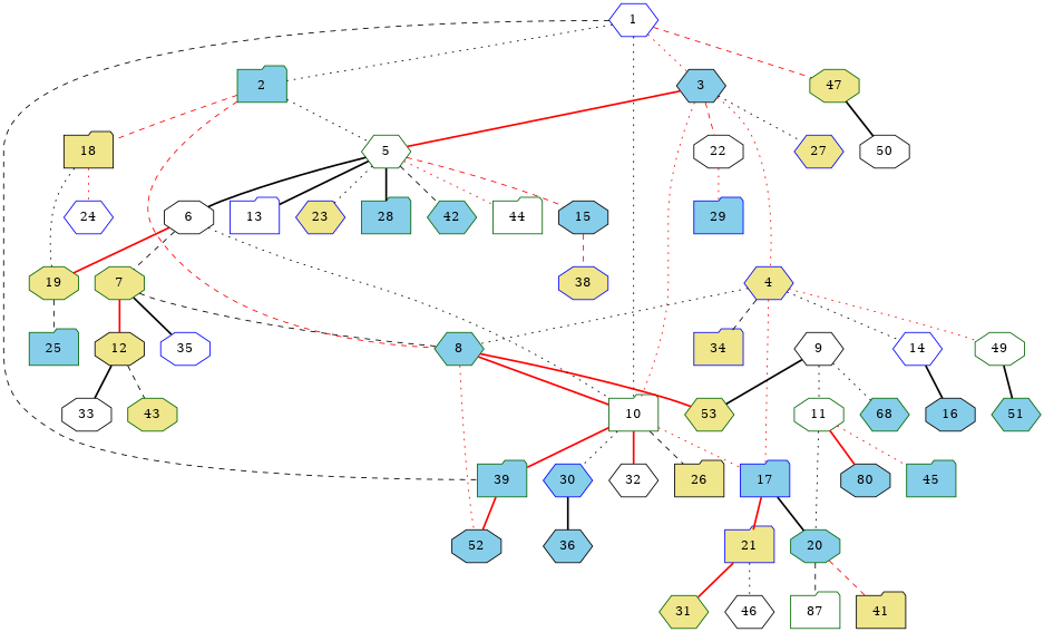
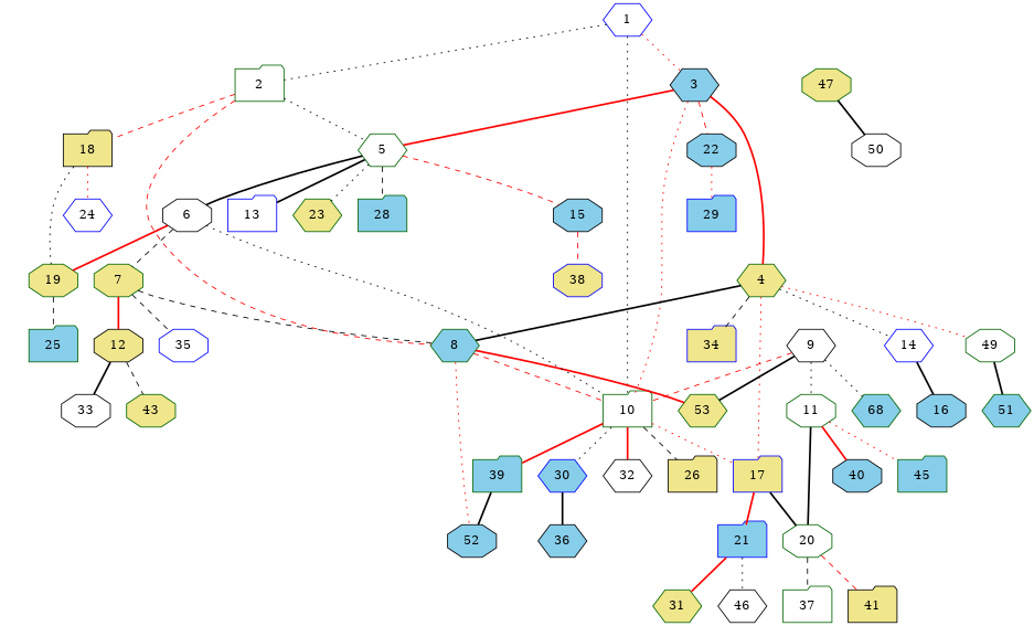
  graph {
    node [color=darkgreen fillcolor=skyblue shape=hexagon style=filled]
    edge [color=black style=dotted]
    1 [color=blue fillcolor=white]
-   2 [shape=folder]
+   2 [fillcolor=white shape=folder]
    3 [color=black]
    10 [fillcolor=white shape=folder]
    39 [shape=folder]
    47 [fillcolor=khaki shape=octagon]
    5 [fillcolor=white]
    8
    18 [color=black fillcolor=khaki shape=folder]
-   4 [color=blue fillcolor=khaki]
-   22 [color=black fillcolor=white shape=octagon]
-   27 [color=blue fillcolor=khaki]
-   17 [color=blue shape=folder]
+   4 [fillcolor=khaki]
+   22 [color=black shape=octagon]
+   17 [color=blue fillcolor=khaki shape=folder]
    26 [color=black fillcolor=khaki shape=folder]
    30 [color=blue]
    32 [color=black fillcolor=white]
    52 [color=black shape=octagon]
    50 [color=black fillcolor=white shape=octagon]
    6 [color=black fillcolor=white shape=octagon]
    13 [color=blue fillcolor=white shape=folder]
    15 [color=black shape=octagon]
-   23 [color=blue fillcolor=khaki]
+   23 [fillcolor=khaki]
    28 [shape=folder]
-   42
-   44 [fillcolor=white shape=folder]
    53 [fillcolor=khaki]
    19 [fillcolor=khaki shape=octagon]
    24 [color=blue fillcolor=white]
    14 [color=blue fillcolor=white]
    34 [color=blue fillcolor=khaki shape=folder]
    49 [fillcolor=white shape=octagon]
    29 [color=blue shape=folder]
    16 [color=black shape=octagon]
-   20 [shape=octagon]
-   21 [color=blue fillcolor=khaki shape=folder]
+   20 [fillcolor=white shape=octagon]
+   21 [color=blue shape=folder]
    51
    7 [fillcolor=khaki shape=octagon]
    38 [color=blue fillcolor=khaki shape=octagon]
    12 [color=black fillcolor=khaki shape=octagon]
    35 [color=blue fillcolor=white shape=octagon]
    25 [shape=folder]
    33 [color=black fillcolor=white shape=octagon]
    43 [fillcolor=khaki shape=octagon]
    9 [color=black fillcolor=white]
    11 [fillcolor=white shape=octagon]
    n46 [label=68]
-   40 [color=black shape=octagon label=80]
+   40 [color=black shape=octagon]
    45 [shape=folder]
    36 [color=black]
-   37 [fillcolor=white shape=folder label=87]
+   37 [fillcolor=white shape=folder]
    41 [color=black fillcolor=khaki shape=folder]
    31 [fillcolor=khaki]
    46 [color=black fillcolor=white]
    1 -- 2
    1 -- 3 [color=red]
    1 -- 10
-   1 -- 39 [style=dashed]
-   1 -- 47 [color=red style=dashed]
    2 -- 5
    2 -- 8 [color=red style=dashed]
    2 -- 18 [color=red style=dashed]
    3 -- 10 [color=red]
    3 -- 5 [color=red style=bold]
-   3 -- 4 [color=red]
+   3 -- 4 [color=red style=bold]
    3 -- 22 [color=red style=dashed]
-   3 -- 27
    10 -- 39 [color=red style=bold]
    10 -- 17 [color=red]
    10 -- 26 [style=dashed]
    10 -- 30
    10 -- 32 [color=red style=bold]
-   39 -- 52 [color=red style=bold]
+   39 -- 52 [style=bold]
    47 -- 50 [style=bold]
    5 -- 6 [style=bold]
    5 -- 13 [style=bold]
    5 -- 15 [color=red style=dashed]
    5 -- 23
-   5 -- 28 [style=bold]
-   5 -- 42 [style=dashed]
-   5 -- 44 [color=red]
-   8 -- 10 [color=red style=bold]
+   5 -- 28 [style=dashed]
+   8 -- 10 [color=red style=dashed]
    8 -- 52 [color=red]
    8 -- 53 [color=red style=bold]
    18 -- 19
    18 -- 24 [color=red]
-   4 -- 8
+   4 -- 8 [style=bold]
    4 -- 17 [color=red]
    4 -- 14
    4 -- 34 [style=dashed]
    4 -- 49 [color=red]
    22 -- 29 [color=red]
    17 -- 20 [style=bold]
    17 -- 21 [color=red style=bold]
    30 -- 36 [style=bold]
    6 -- 10
    6 -- 19 [color=red style=bold]
    6 -- 7 [style=dashed]
    15 -- 38 [color=red style=dashed]
    19 -- 25 [style=dashed]
    14 -- 16 [style=bold]
    49 -- 51 [style=bold]
    20 -- 37 [style=dashed]
    20 -- 41 [color=red style=dashed]
    21 -- 31 [color=red style=bold]
    21 -- 46
    7 -- 8 [style=dashed]
    7 -- 12 [color=red style=bold]
-   7 -- 35 [style=bold]
+   7 -- 35 [style=dashed]
    12 -- 33 [style=bold]
    12 -- 43 [style=dashed]
+   9 -- 10 [color=red style=dashed]
    9 -- 53 [style=bold]
    9 -- 11
    9 -- n46
-   11 -- 20
+   11 -- 20 [style=bold]
    11 -- 40 [color=red style=bold]
    11 -- 45 [color=red]
  }
